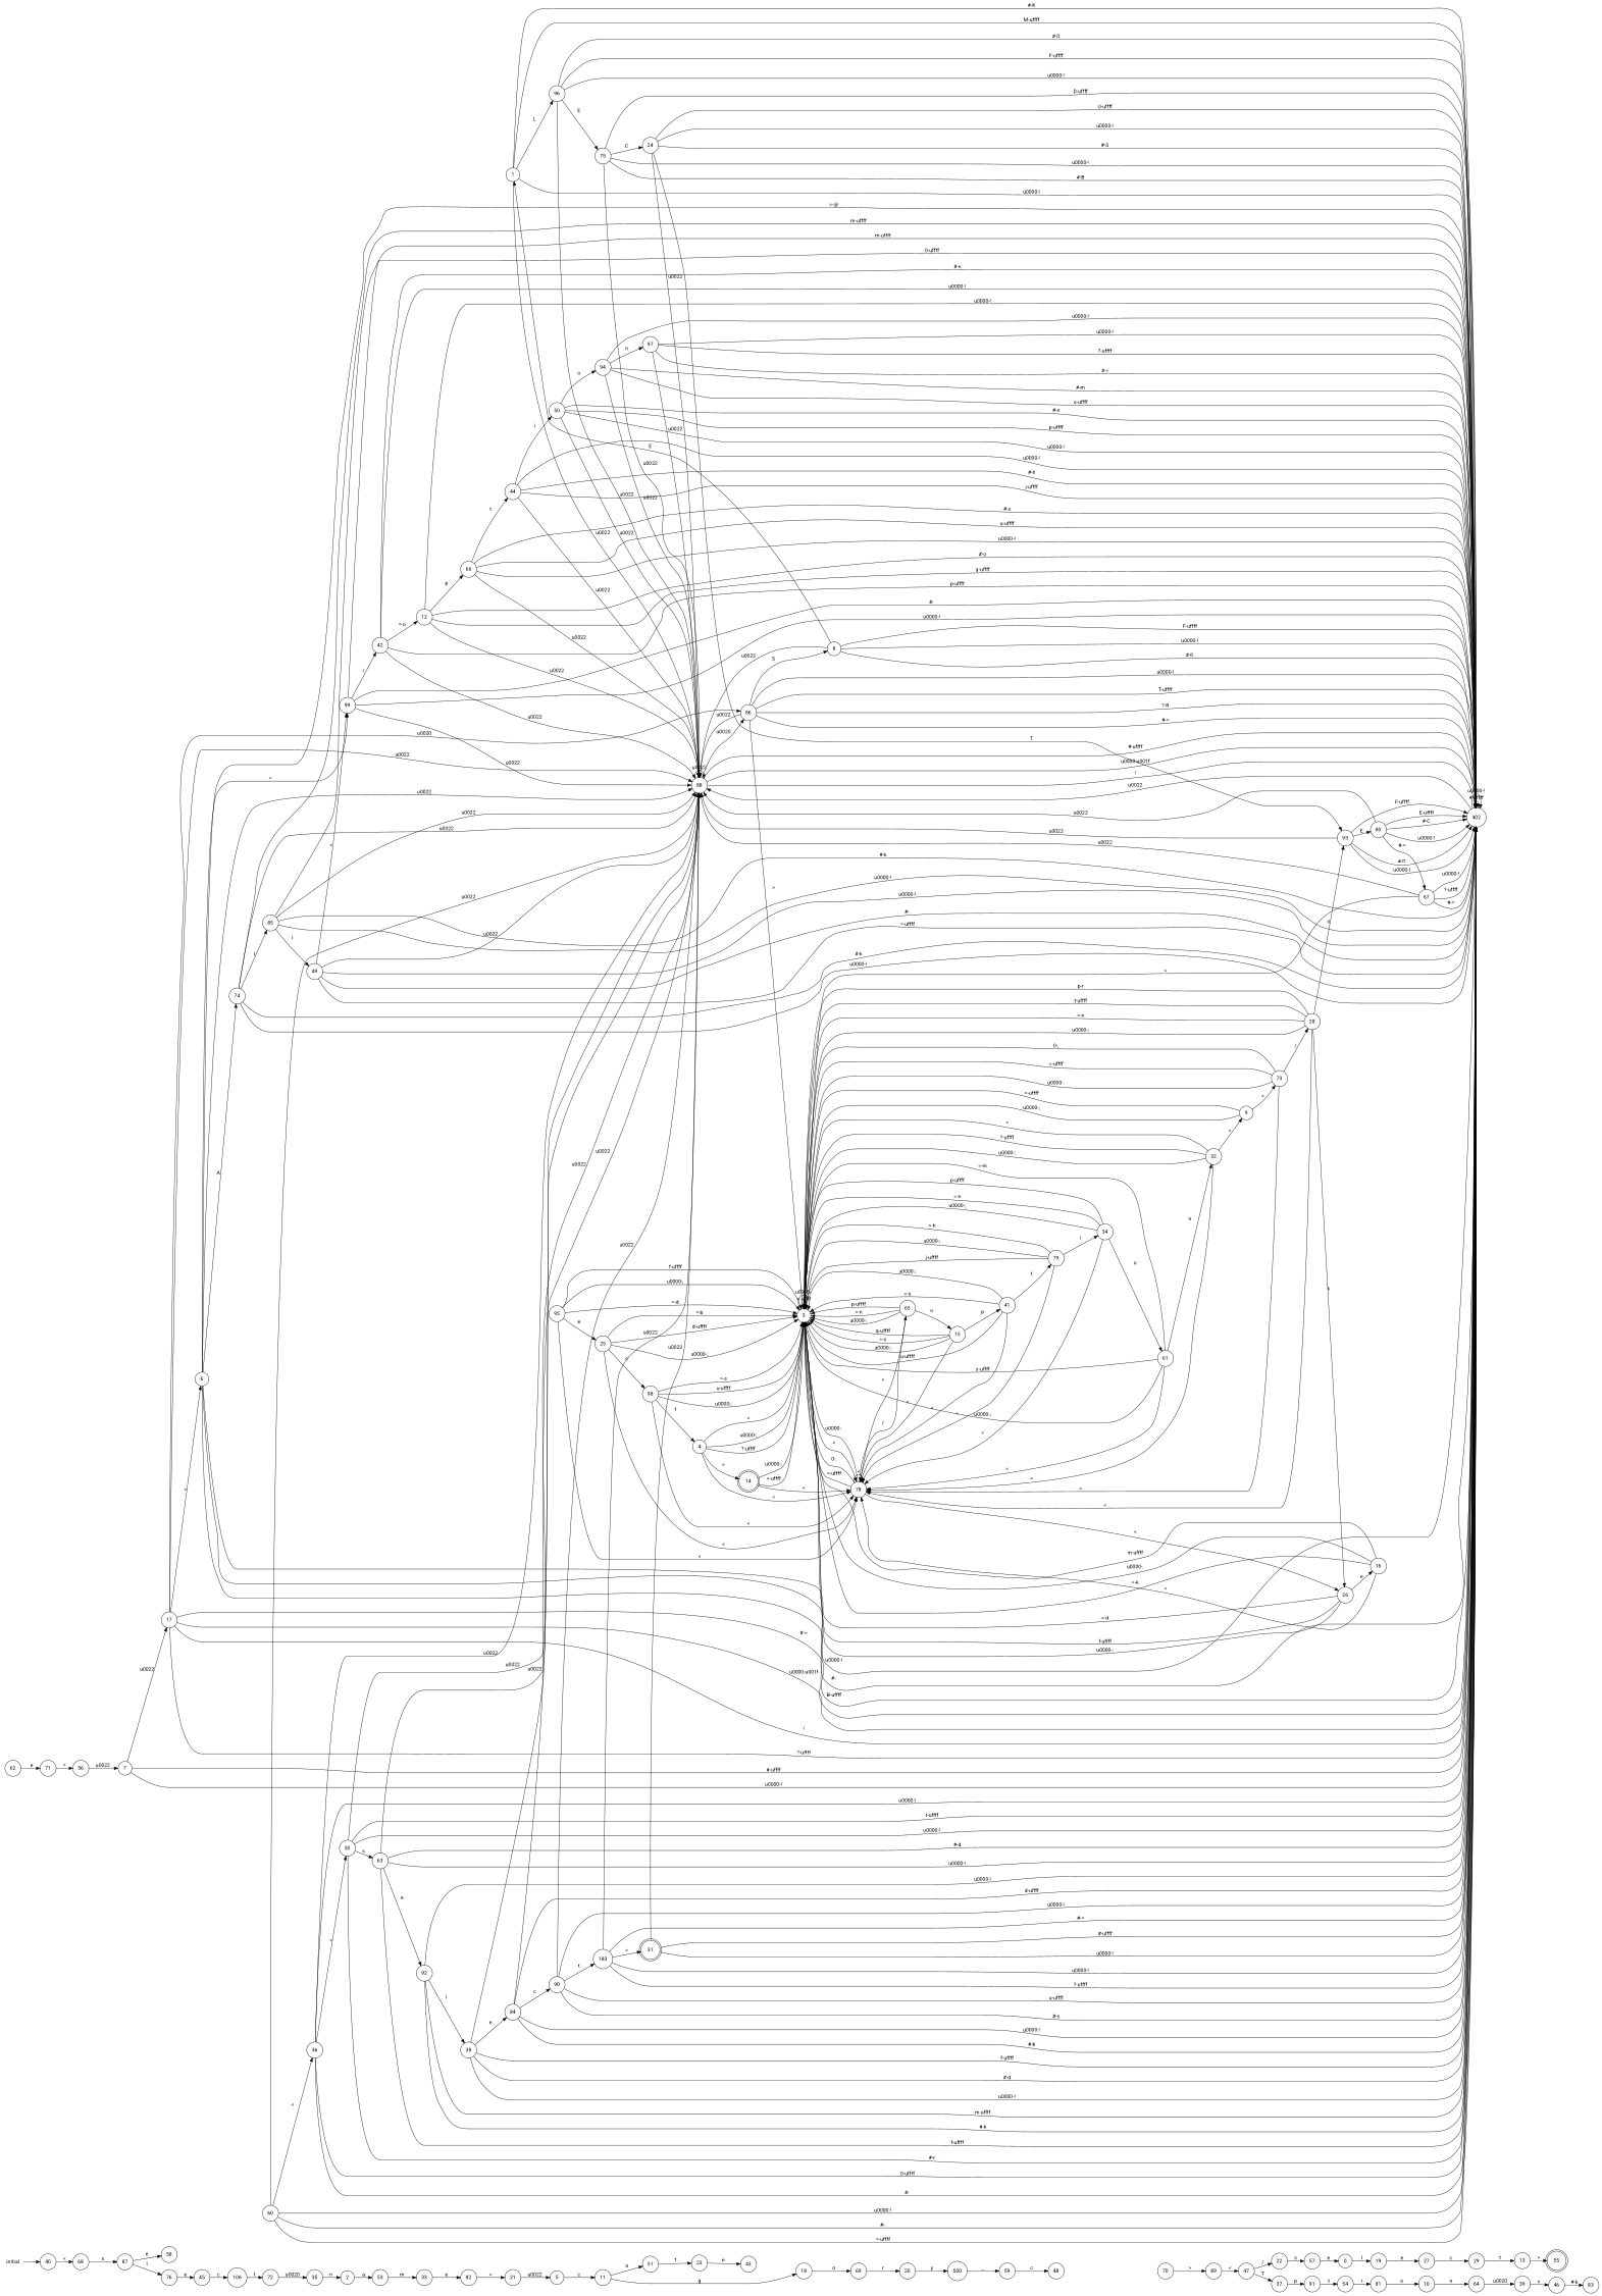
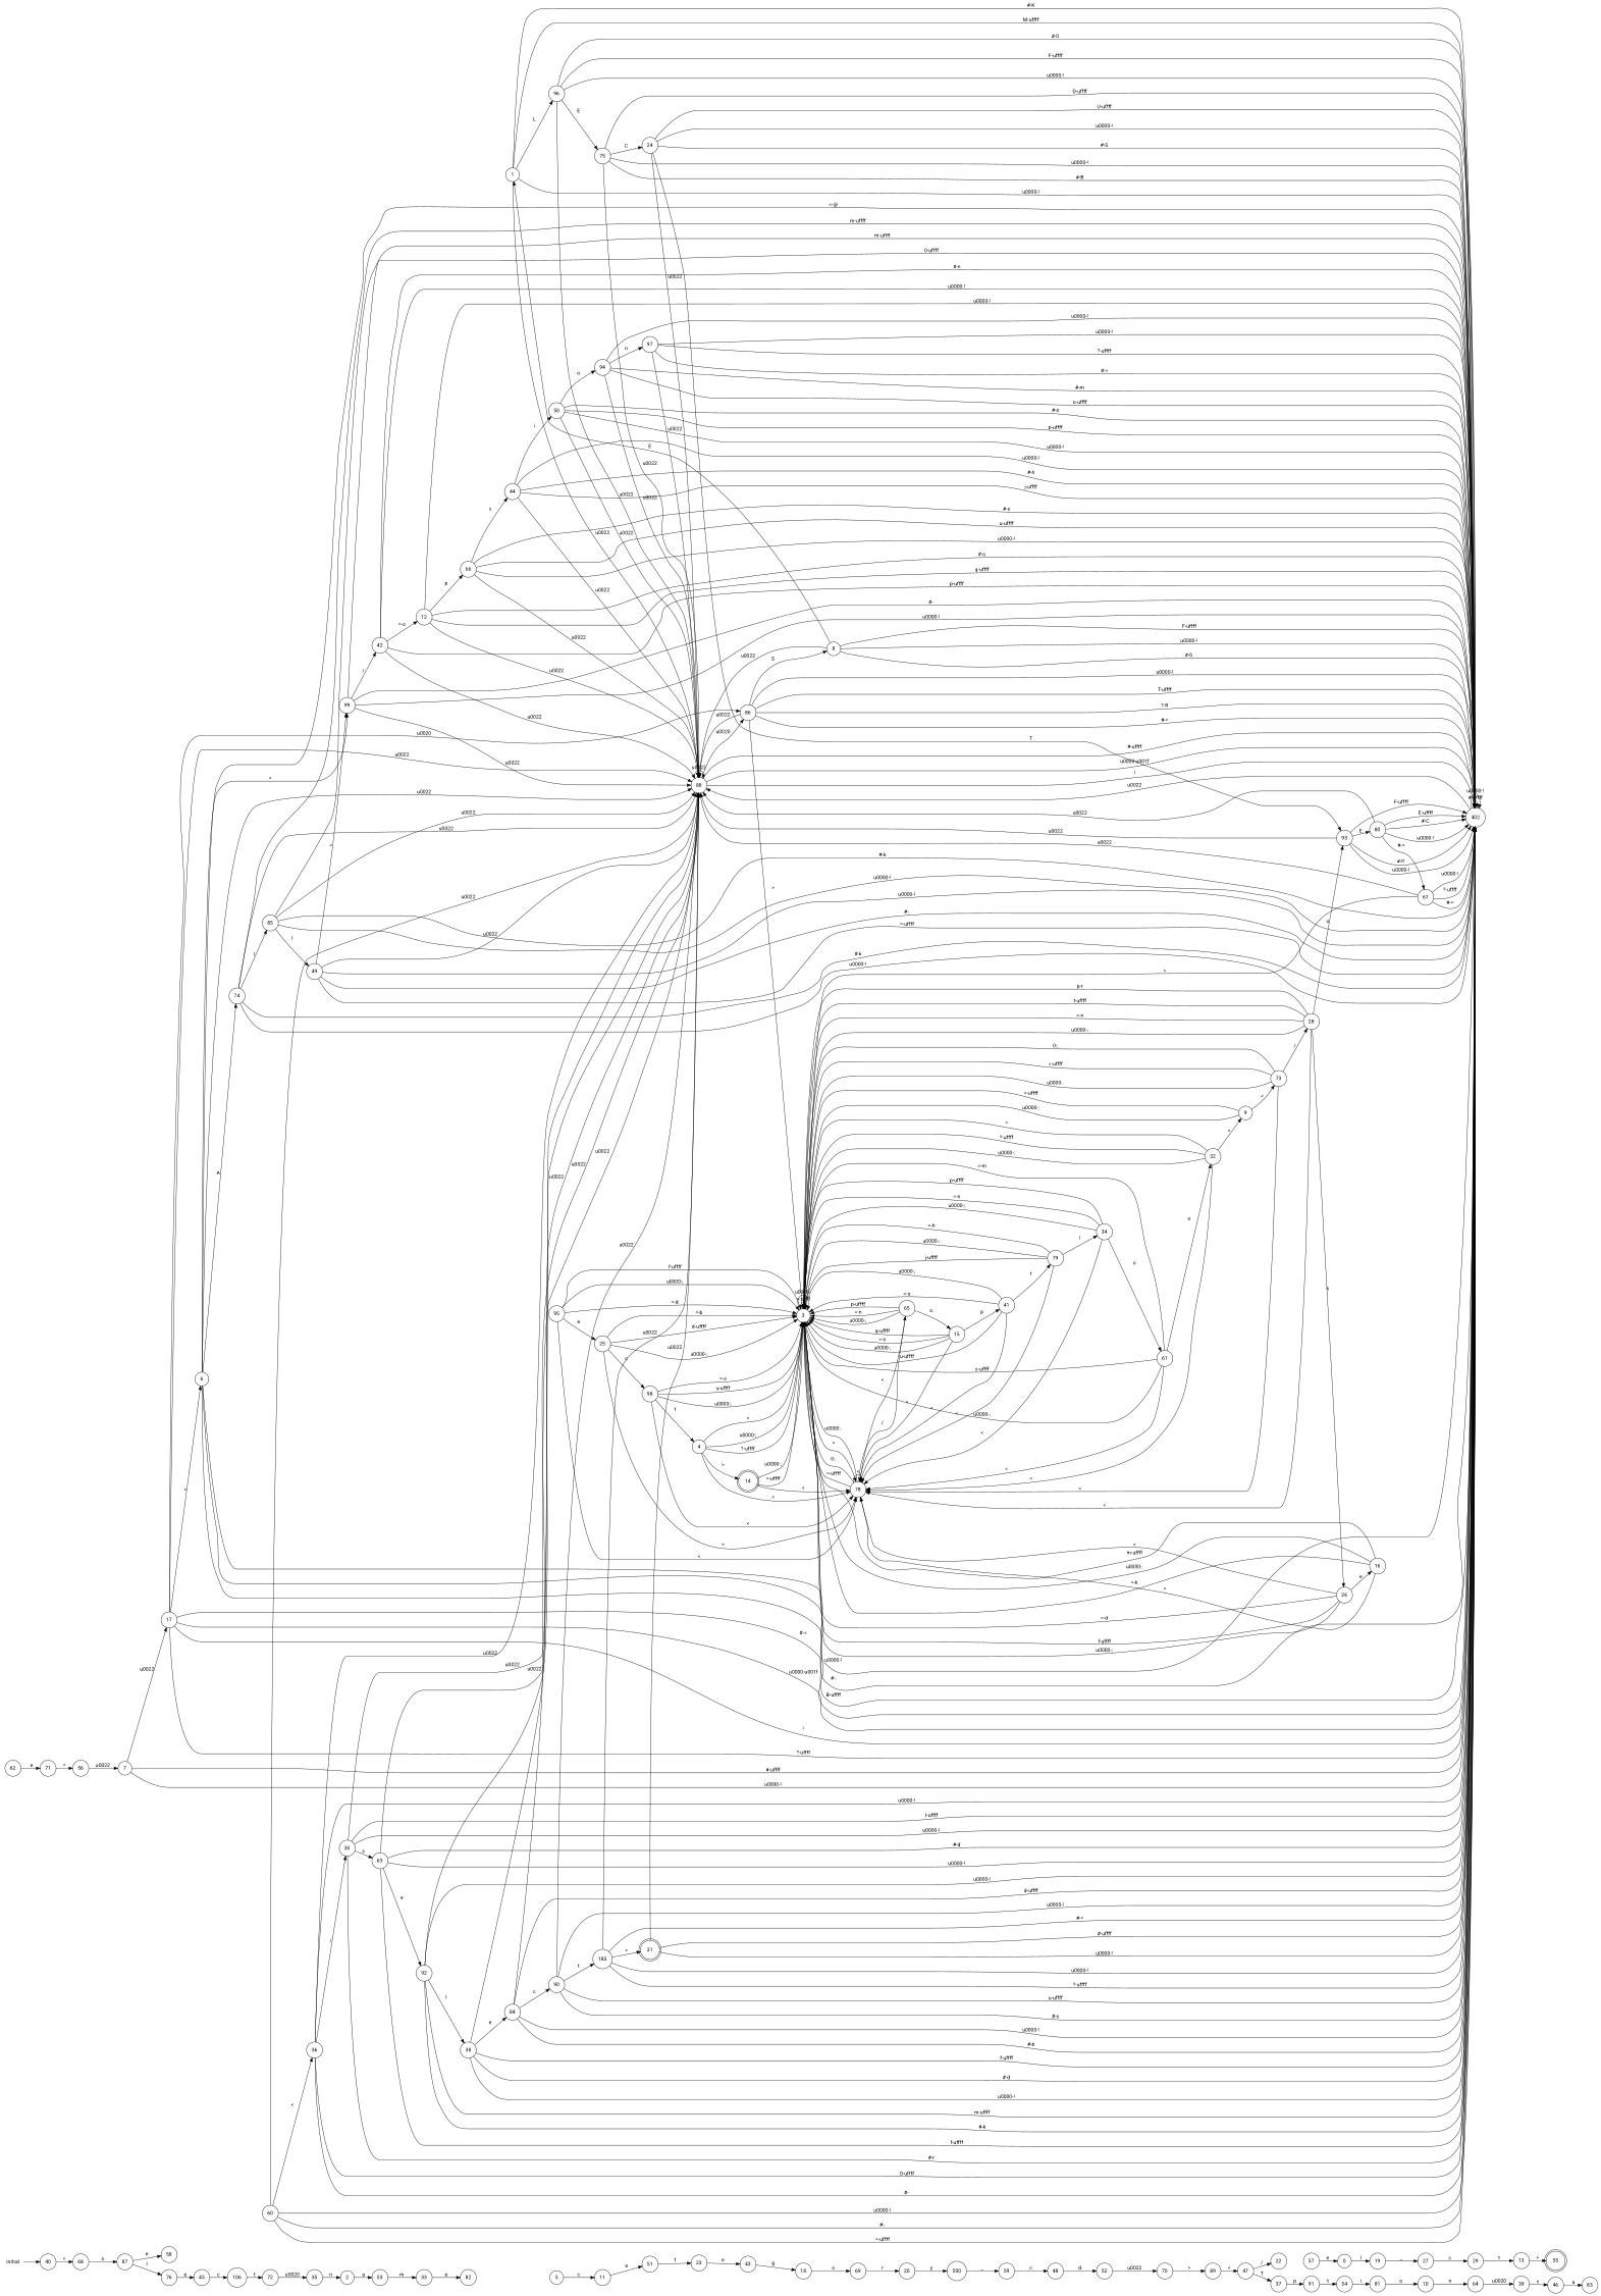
  digraph {
    fontname=Roboto
    rankdir=LR
    node [fontname=Roboto shape=circle]
    edge [fontname=Roboto]
    0
    19
    27
    29
    1
    88
    n7 [label=402]
    96
    86
    75
    3
    8
    24
    2
    53
    33
    82
    78
    65
    15
    4
    14 [shape=doublecircle]
    5
    11
    51
    23
    6
    74
    99
    85
    42
    49
    12
    7
    17
    9
    73
    28
    93
    26
    10
    64
    39
    46
    43
    66
    44
    50
    55 [shape=doublecircle]
    13
    41
    79
    34
    16
    95
    25
    98
    18
    69
    20
    n61 [label=500]
    59
    48
-   21
    22
    57
    80
    67
    30
    63
    92
    38
    31 [shape=doublecircle]
    32
    61
    35
    36
    37
    91
    54
    81
    84
    90
    n84 [label=183]
    83
    40
    68
    87
    initial [shape=plaintext]
    58
    76
    94
    97
    n94 [label=106]
    45
    72
    47
+   52
    70
    89
    56
    60
    62
    71
    0 -> 19 [label=l]
-   19 -> 27 [label=e]
+   19 -> 27 [label=_]
    27 -> 29 [label=c]
    29 -> 13 [label=t]
    1 -> 88 [label="\u0022"]
    1 -> n7 [label="\u0000-!"]
    1 -> n7 [label="#-K"]
    1 -> n7 [label="M-\uffff"]
    1 -> 96 [label=L]
    88 -> 88 [label="\u0022"]
    88 -> n7 [label="#-\uffff"]
    88 -> n7 [label="\u0000-\u001f"]
    88 -> n7 [label="!"]
    88 -> 86 [label="\u0020"]
    n7 -> 88 [label="\u0022"]
    n7 -> n7 [label="#-\uffff"]
    n7 -> n7 [label="\u0000-!"]
    96 -> 88 [label="\u0022"]
    96 -> n7 [label="#-D"]
    96 -> n7 [label="F-\uffff"]
    96 -> n7 [label="\u0000-!"]
    96 -> 75 [label=E]
    86 -> 88 [label="\u0022"]
    86 -> n7 [label="?-R"]
    86 -> n7 [label="#-="]
    86 -> n7 [label="\u0000-!"]
    86 -> n7 [label="T-\uffff"]
    86 -> 3 [label=">"]
    86 -> 8 [label=S]
    75 -> 88 [label="\u0022"]
    75 -> n7 [label="\u0000-!"]
    75 -> n7 [label="#-B"]
    75 -> n7 [label="D-\uffff"]
    75 -> 24 [label=C]
    3 -> 3 [label="=-\uffff"]
    3 -> 3 [label="\u0000-;"]
    3 -> 78 [label="<"]
    8 -> 1 [label=E]
    8 -> 88 [label="\u0022"]
    8 -> n7 [label="#-D"]
    8 -> n7 [label="F-\uffff"]
    8 -> n7 [label="\u0000-!"]
    24 -> 88 [label="\u0022"]
    24 -> n7 [label="\u0000-!"]
    24 -> n7 [label="#-S"]
    24 -> n7 [label="U-\uffff"]
    24 -> 93 [label=T]
    2 -> 53 [label=a]
    53 -> 33 [label=m]
    33 -> 82 [label=e]
-   82 -> 21 [label="="]
    78 -> 3 [label="0-;"]
    78 -> 3 [label="=-\uffff"]
    78 -> 3 [label="\u0000-."]
    78 -> 78 [label="<"]
    78 -> 65 [label="/"]
    65 -> 3 [label="p-\uffff"]
    65 -> 3 [label="=-n"]
    65 -> 3 [label="\u0000-;"]
    65 -> 78 [label="<"]
    65 -> 15 [label=o]
    15 -> 3 [label="q-\uffff"]
    15 -> 3 [label="=-o"]
    15 -> 3 [label="\u0000-;"]
    15 -> 78 [label="<"]
    15 -> 41 [label=p]
    4 -> 3 [label="="]
    4 -> 3 [label="\u0000-;"]
    4 -> 3 [label="?-\uffff"]
    4 -> 78 [label="<"]
    4 -> 14 [label=">"]
    14 -> 3 [label="=-\uffff"]
    14 -> 3 [label="\u0000-;"]
    14 -> 78 [label="<"]
    5 -> 11 [label=c]
    11 -> 51 [label=a]
    51 -> 23 [label=t]
    23 -> 43 [label=e]
    6 -> 88 [label="\u0022"]
    6 -> n7 [label="\u0000-!"]
    6 -> n7 [label="#-;"]
    6 -> n7 [label="B-\uffff"]
    6 -> n7 [label="=-@"]
    6 -> 74 [label=A]
    6 -> 99 [label="<"]
    74 -> 88 [label="\u0022"]
    74 -> n7 [label="\u0000-!"]
    74 -> n7 [label="m-\uffff"]
    74 -> n7 [label="#-k"]
    74 -> 85 [label=l]
    99 -> 88 [label="\u0022"]
    99 -> n7 [label="\u0000-!"]
    99 -> n7 [label="0-\uffff"]
    99 -> n7 [label="#-."]
    99 -> 42 [label="/"]
    85 -> 88 [label="\u0022"]
    85 -> n7 [label="\u0000-!"]
    85 -> n7 [label="m-\uffff"]
    85 -> n7 [label="#-k"]
    85 -> 49 [label=l]
    42 -> 88 [label="\u0022"]
    42 -> n7 [label="p-\uffff"]
    42 -> n7 [label="\u0000-!"]
    42 -> n7 [label="#-n"]
    42 -> 12 [label="=-o"]
    49 -> 88 [label="\u0022"]
    49 -> n7 [label="=-\uffff"]
    49 -> n7 [label="\u0000-!"]
    49 -> n7 [label="#-;"]
    49 -> 99 [label="<"]
    12 -> 88 [label="\u0022"]
    12 -> n7 [label="q-\uffff"]
    12 -> n7 [label="\u0000-!"]
    12 -> n7 [label="#-o"]
    12 -> 66 [label=p]
    7 -> n7 [label="#-\uffff"]
    7 -> n7 [label="\u0000-!"]
    7 -> 17 [label="\u0022"]
    17 -> 88 [label="\u0022"]
    17 -> n7 [label="#-="]
    17 -> n7 [label="\u0000-\u001f"]
    17 -> n7 [label="!"]
    17 -> n7 [label="?-\uffff"]
    17 -> 86 [label="\u0020"]
    17 -> 6 [label=">"]
    9 -> 3 [label="=-\uffff"]
    9 -> 3 [label="\u0000-;"]
    9 -> 73 [label="<"]
    73 -> 3 [label="0-;"]
    73 -> 3 [label="=-\uffff"]
    73 -> 3 [label="\u0000-."]
    73 -> 78 [label="<"]
    73 -> 28 [label="/"]
    28 -> 3 [label="p-r"]
    28 -> 3 [label="t-\uffff"]
    28 -> 3 [label="=-n"]
    28 -> 3 [label="\u0000-;"]
    28 -> 78 [label="<"]
    28 -> 93 [label=o]
    28 -> 26 [label=s]
    93 -> 88 [label="\u0022"]
    93 -> n7 [label="#-D"]
    93 -> n7 [label="F-\uffff"]
    93 -> n7 [label="\u0000-!"]
    93 -> 80 [label=E]
    26 -> 3 [label="f-\uffff"]
    26 -> 3 [label="\u0000-;"]
    26 -> 3 [label="=-d"]
-   78 -> 26 [label="<"]
+   26 -> 78 [label="<"]
    26 -> 16 [label=e]
    10 -> 64 [label=n]
    64 -> 39 [label="\u0020"]
    39 -> 46 [label=v]
-   46 -> 83 [label="#-k"]
-   11 -> 18 [label=g]
+   46 -> 83 [label=a]
+   43 -> 18 [label=g]
    66 -> 88 [label="\u0022"]
    66 -> n7 [label="#-s"]
    66 -> n7 [label="\u0000-!"]
    66 -> n7 [label="u-\uffff"]
    66 -> 44 [label=t]
    44 -> 88 [label="\u0022"]
    44 -> n7 [label="\u0000-!"]
    44 -> n7 [label="#-h"]
    44 -> n7 [label="j-\uffff"]
    44 -> 50 [label=i]
    50 -> 88 [label="\u0022"]
    50 -> n7 [label="p-\uffff"]
    50 -> n7 [label="\u0000-!"]
    50 -> n7 [label="#-n"]
    50 -> 94 [label=o]
    13 -> 55 [label=">"]
    41 -> 3 [label="u-\uffff"]
    41 -> 3 [label="\u0000-;"]
    41 -> 3 [label="=-s"]
    41 -> 78 [label="<"]
    41 -> 79 [label=t]
    79 -> 3 [label="=-h"]
    79 -> 3 [label="\u0000-;"]
    79 -> 3 [label="j-\uffff"]
    79 -> 78 [label="<"]
    79 -> 34 [label=i]
    34 -> 3 [label="p-\uffff"]
    34 -> 3 [label="=-n"]
    34 -> 3 [label="\u0000-;"]
    34 -> 78 [label="<"]
    34 -> 61 [label=o]
    16 -> 3 [label="=-k"]
    16 -> 3 [label="m-\uffff"]
    16 -> 3 [label="\u0000-;"]
    16 -> 78 [label="<"]
    95 -> 3 [label="f-\uffff"]
    95 -> 3 [label="\u0000-;"]
    95 -> 3 [label="=-d"]
    95 -> 78 [label="<"]
    95 -> 25 [label=e]
    25 -> 3 [label="=-b"]
    25 -> 3 [label="d-\uffff"]
    25 -> 3 [label="\u0000-;"]
    25 -> 78 [label="<"]
    25 -> 98 [label=c]
    98 -> 3 [label="u-\uffff"]
    98 -> 3 [label="\u0000-;"]
    98 -> 3 [label="=-s"]
    98 -> 78 [label="<"]
    98 -> 4 [label=t]
    18 -> 69 [label=o]
    69 -> 20 [label=r]
    20 -> n61 [label=y]
    n61 -> 59 [label=_]
    59 -> 48 [label=c]
-   21 -> 5 [label="\u0022"]
-   22 -> 57 [label=s]
+   48 -> 52 [label=d]
    57 -> 0 [label=e]
    80 -> 88 [label="\u0022"]
    80 -> n7 [label="\u0000-!"]
    80 -> n7 [label="E-\uffff"]
    80 -> n7 [label="#-C"]
    80 -> 67 [label="#-="]
    67 -> 88 [label="\u0022"]
    67 -> n7 [label="#-="]
    67 -> n7 [label="\u0000-!"]
    67 -> n7 [label="?-\uffff"]
    67 -> 3 [label=">"]
    30 -> 88 [label="\u0022"]
    30 -> n7 [label="\u0000-!"]
    30 -> n7 [label="#-r"]
    30 -> n7 [label="t-\uffff"]
    30 -> 63 [label=s]
    63 -> 88 [label="\u0022"]
    63 -> n7 [label="\u0000-!"]
    63 -> n7 [label="f-\uffff"]
    63 -> n7 [label="#-d"]
    63 -> 92 [label=e]
+   92 -> 88 [label="\u0022"]
    92 -> n7 [label="\u0000-!"]
    92 -> n7 [label="m-\uffff"]
    92 -> n7 [label="#-k"]
    92 -> 38 [label=l]
    38 -> 88 [label="\u0022"]
    38 -> n7 [label="\u0000-!"]
    38 -> n7 [label="f-\uffff"]
    38 -> n7 [label="#-d"]
    38 -> 84 [label=e]
    31 -> 88 [label="\u0022"]
    31 -> n7 [label="#-\uffff"]
    31 -> n7 [label="\u0000-!"]
    32 -> 3 [label="="]
    32 -> 3 [label="\u0000-;"]
    32 -> 3 [label="?-\uffff"]
    32 -> 78 [label="<"]
    32 -> 9 [label=">"]
    61 -> 3 [label="o-\uffff"]
    61 -> 3 [label="\u0000-;"]
    61 -> 3 [label="=-m"]
    61 -> 78 [label="<"]
    61 -> 32 [label=n]
    35 -> 2 [label=n]
    36 -> 88 [label="\u0022"]
    36 -> n7 [label="\u0000-!"]
    36 -> n7 [label="0-\uffff"]
    36 -> n7 [label="#-."]
-   36 -> 30 [label="="]
+   36 -> 30 [label="/"]
    37 -> 91 [label=p]
    91 -> 54 [label=t]
    54 -> 81 [label=i]
    81 -> 10 [label=o]
    84 -> 88 [label="\u0022"]
    84 -> n7 [label="\u0000-!"]
    84 -> n7 [label="#-b"]
    84 -> n7 [label="d-\uffff"]
    84 -> 90 [label=c]
    90 -> 88 [label="\u0022"]
    90 -> n7 [label="#-s"]
    90 -> n7 [label="\u0000-!"]
    90 -> n7 [label="u-\uffff"]
    90 -> n84 [label=t]
    n84 -> 88 [label="\u0022"]
    n84 -> n7 [label="#-="]
    n84 -> n7 [label="\u0000-!"]
    n84 -> n7 [label="?-\uffff"]
    n84 -> 31 [label=">"]
    40 -> 68 [label="<"]
    68 -> 87 [label=s]
    87 -> 58 [label=e]
    87 -> 76 [label=l]
    initial -> 40
    76 -> 45 [label=e]
    94 -> 88 [label="\u0022"]
    94 -> n7 [label="o-\uffff"]
    94 -> n7 [label="\u0000-!"]
    94 -> n7 [label="#-m"]
    94 -> 97 [label=n]
    97 -> 88 [label="\u0022"]
    97 -> n7 [label="#-="]
    97 -> n7 [label="\u0000-!"]
    97 -> n7 [label="?-\uffff"]
    n94 -> 72 [label=t]
    45 -> n94 [label=c]
    72 -> 35 [label="\u0020"]
    47 -> 22 [label="/"]
    47 -> 37 [label=T]
+   52 -> 70 [label="\u0022"]
    70 -> 89 [label=">"]
    89 -> 47 [label="<"]
    56 -> 7 [label="\u0022"]
    60 -> 88 [label="\u0022"]
    60 -> n7 [label="=-\uffff"]
    60 -> n7 [label="\u0000-!"]
    60 -> n7 [label="#-;"]
    60 -> 36 [label="<"]
    62 -> 71 [label=e]
    71 -> 56 [label="="]
  }
